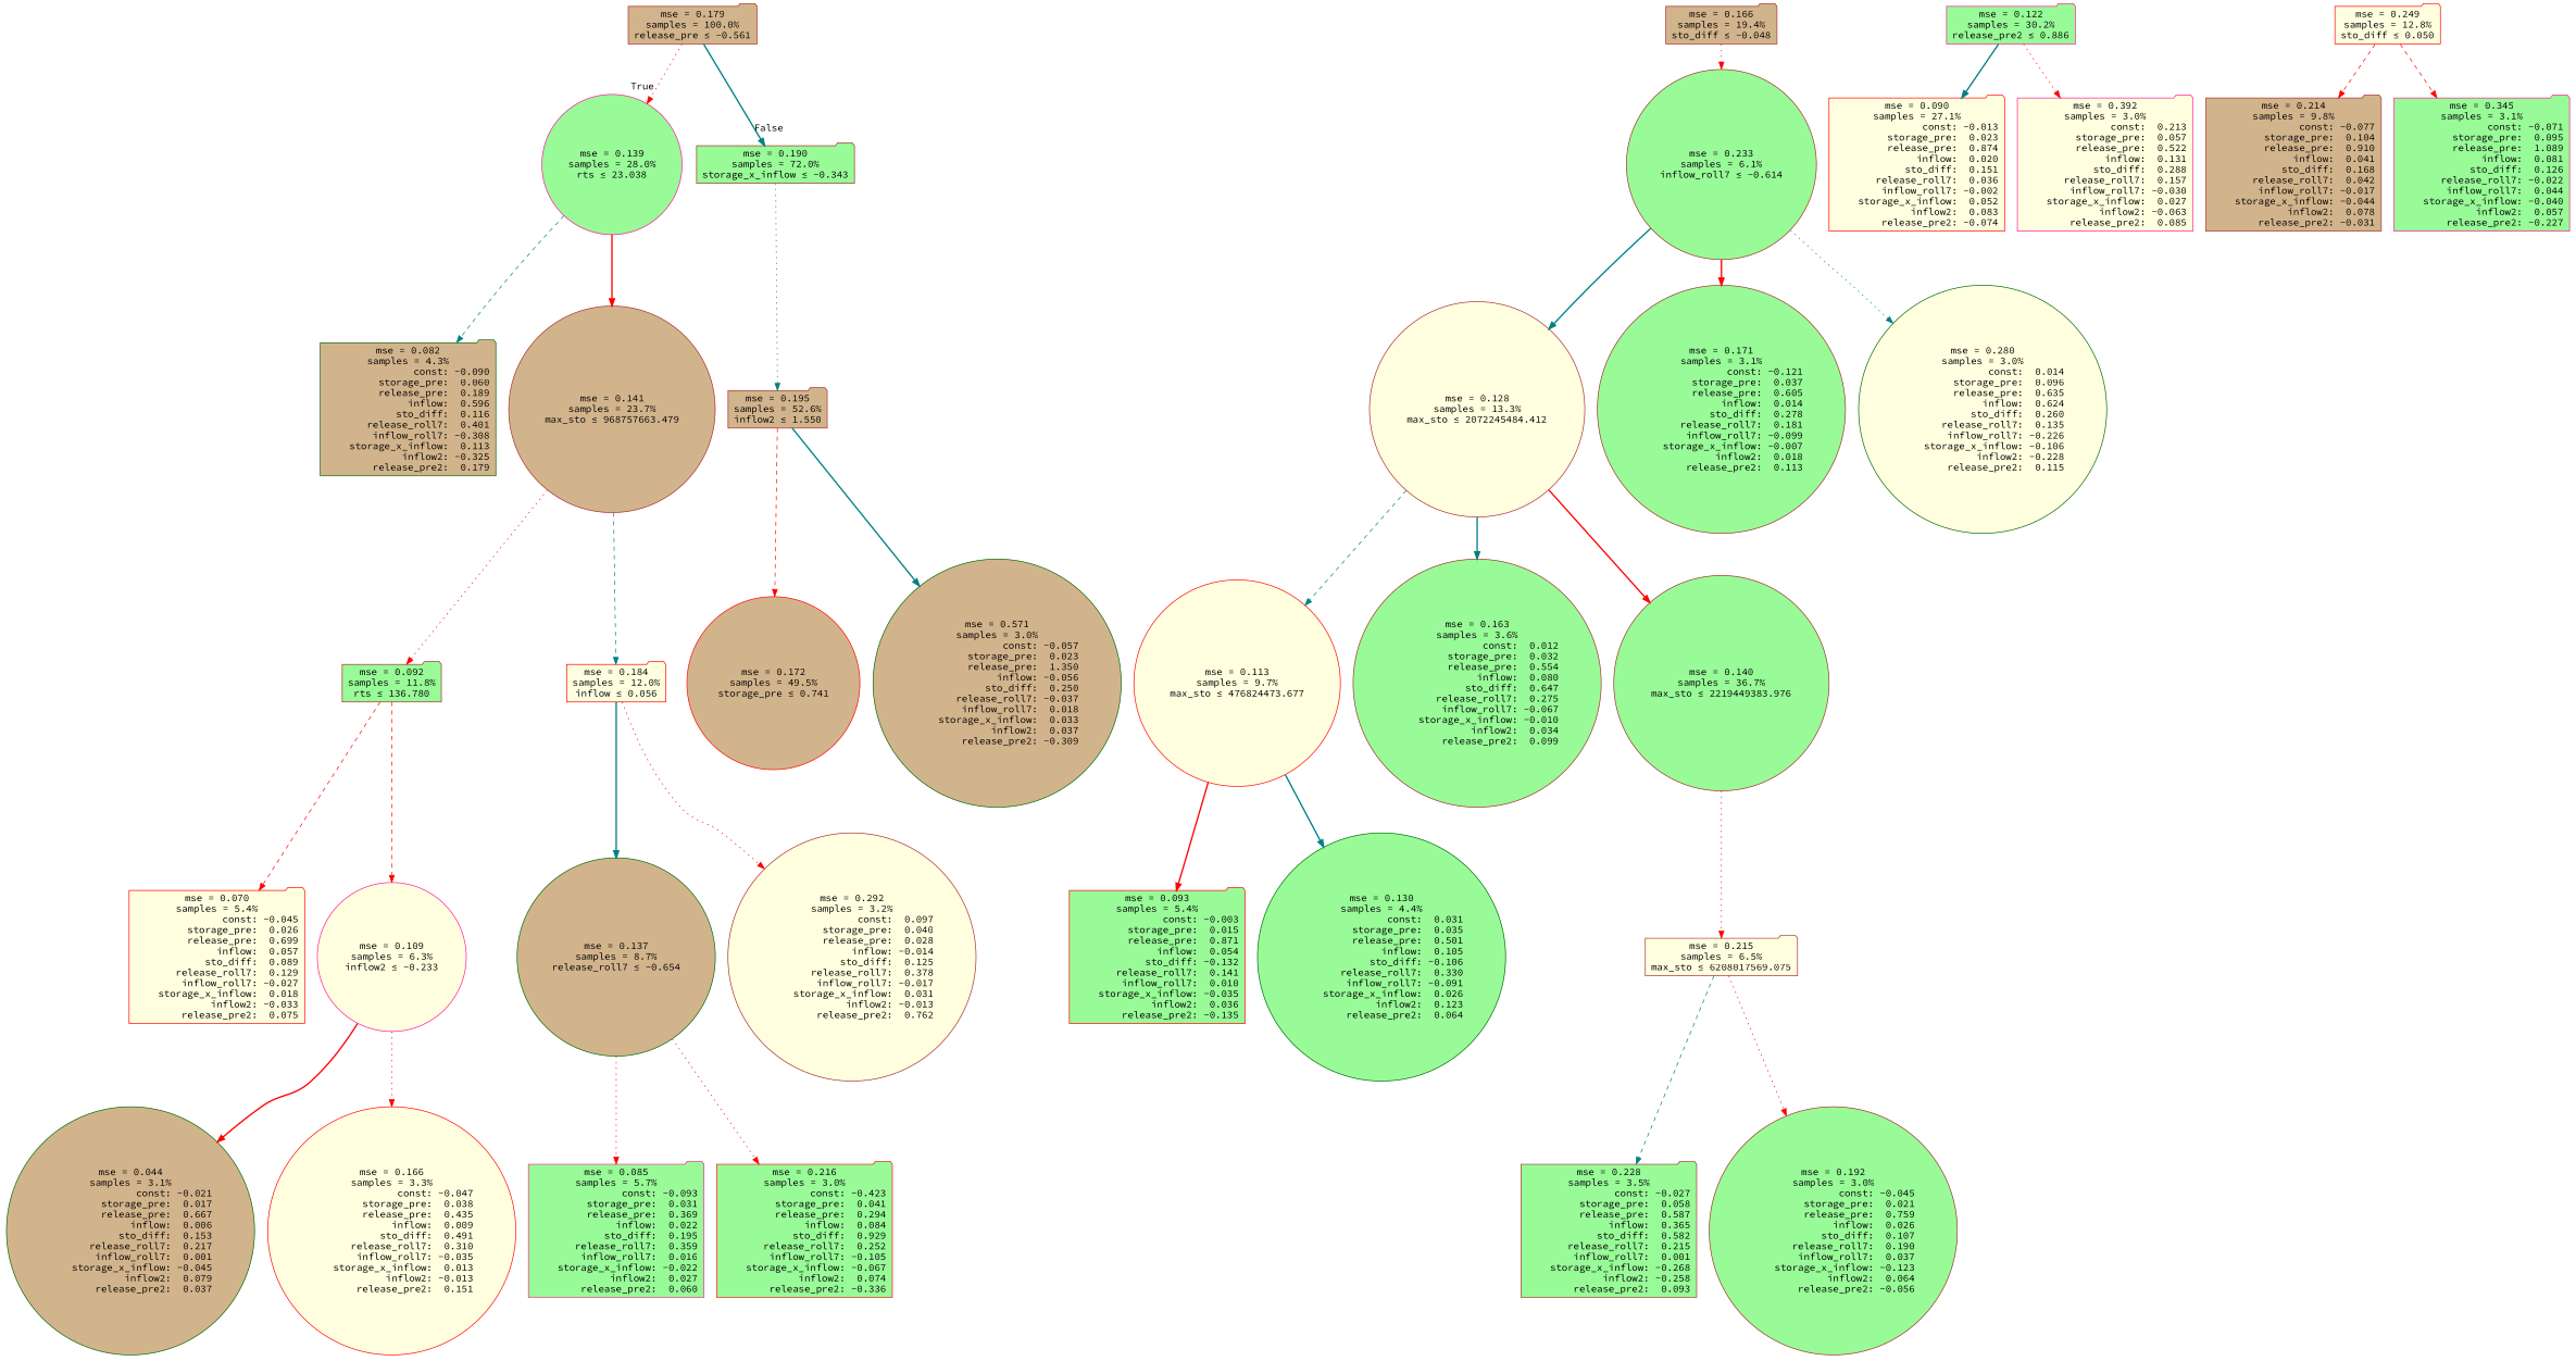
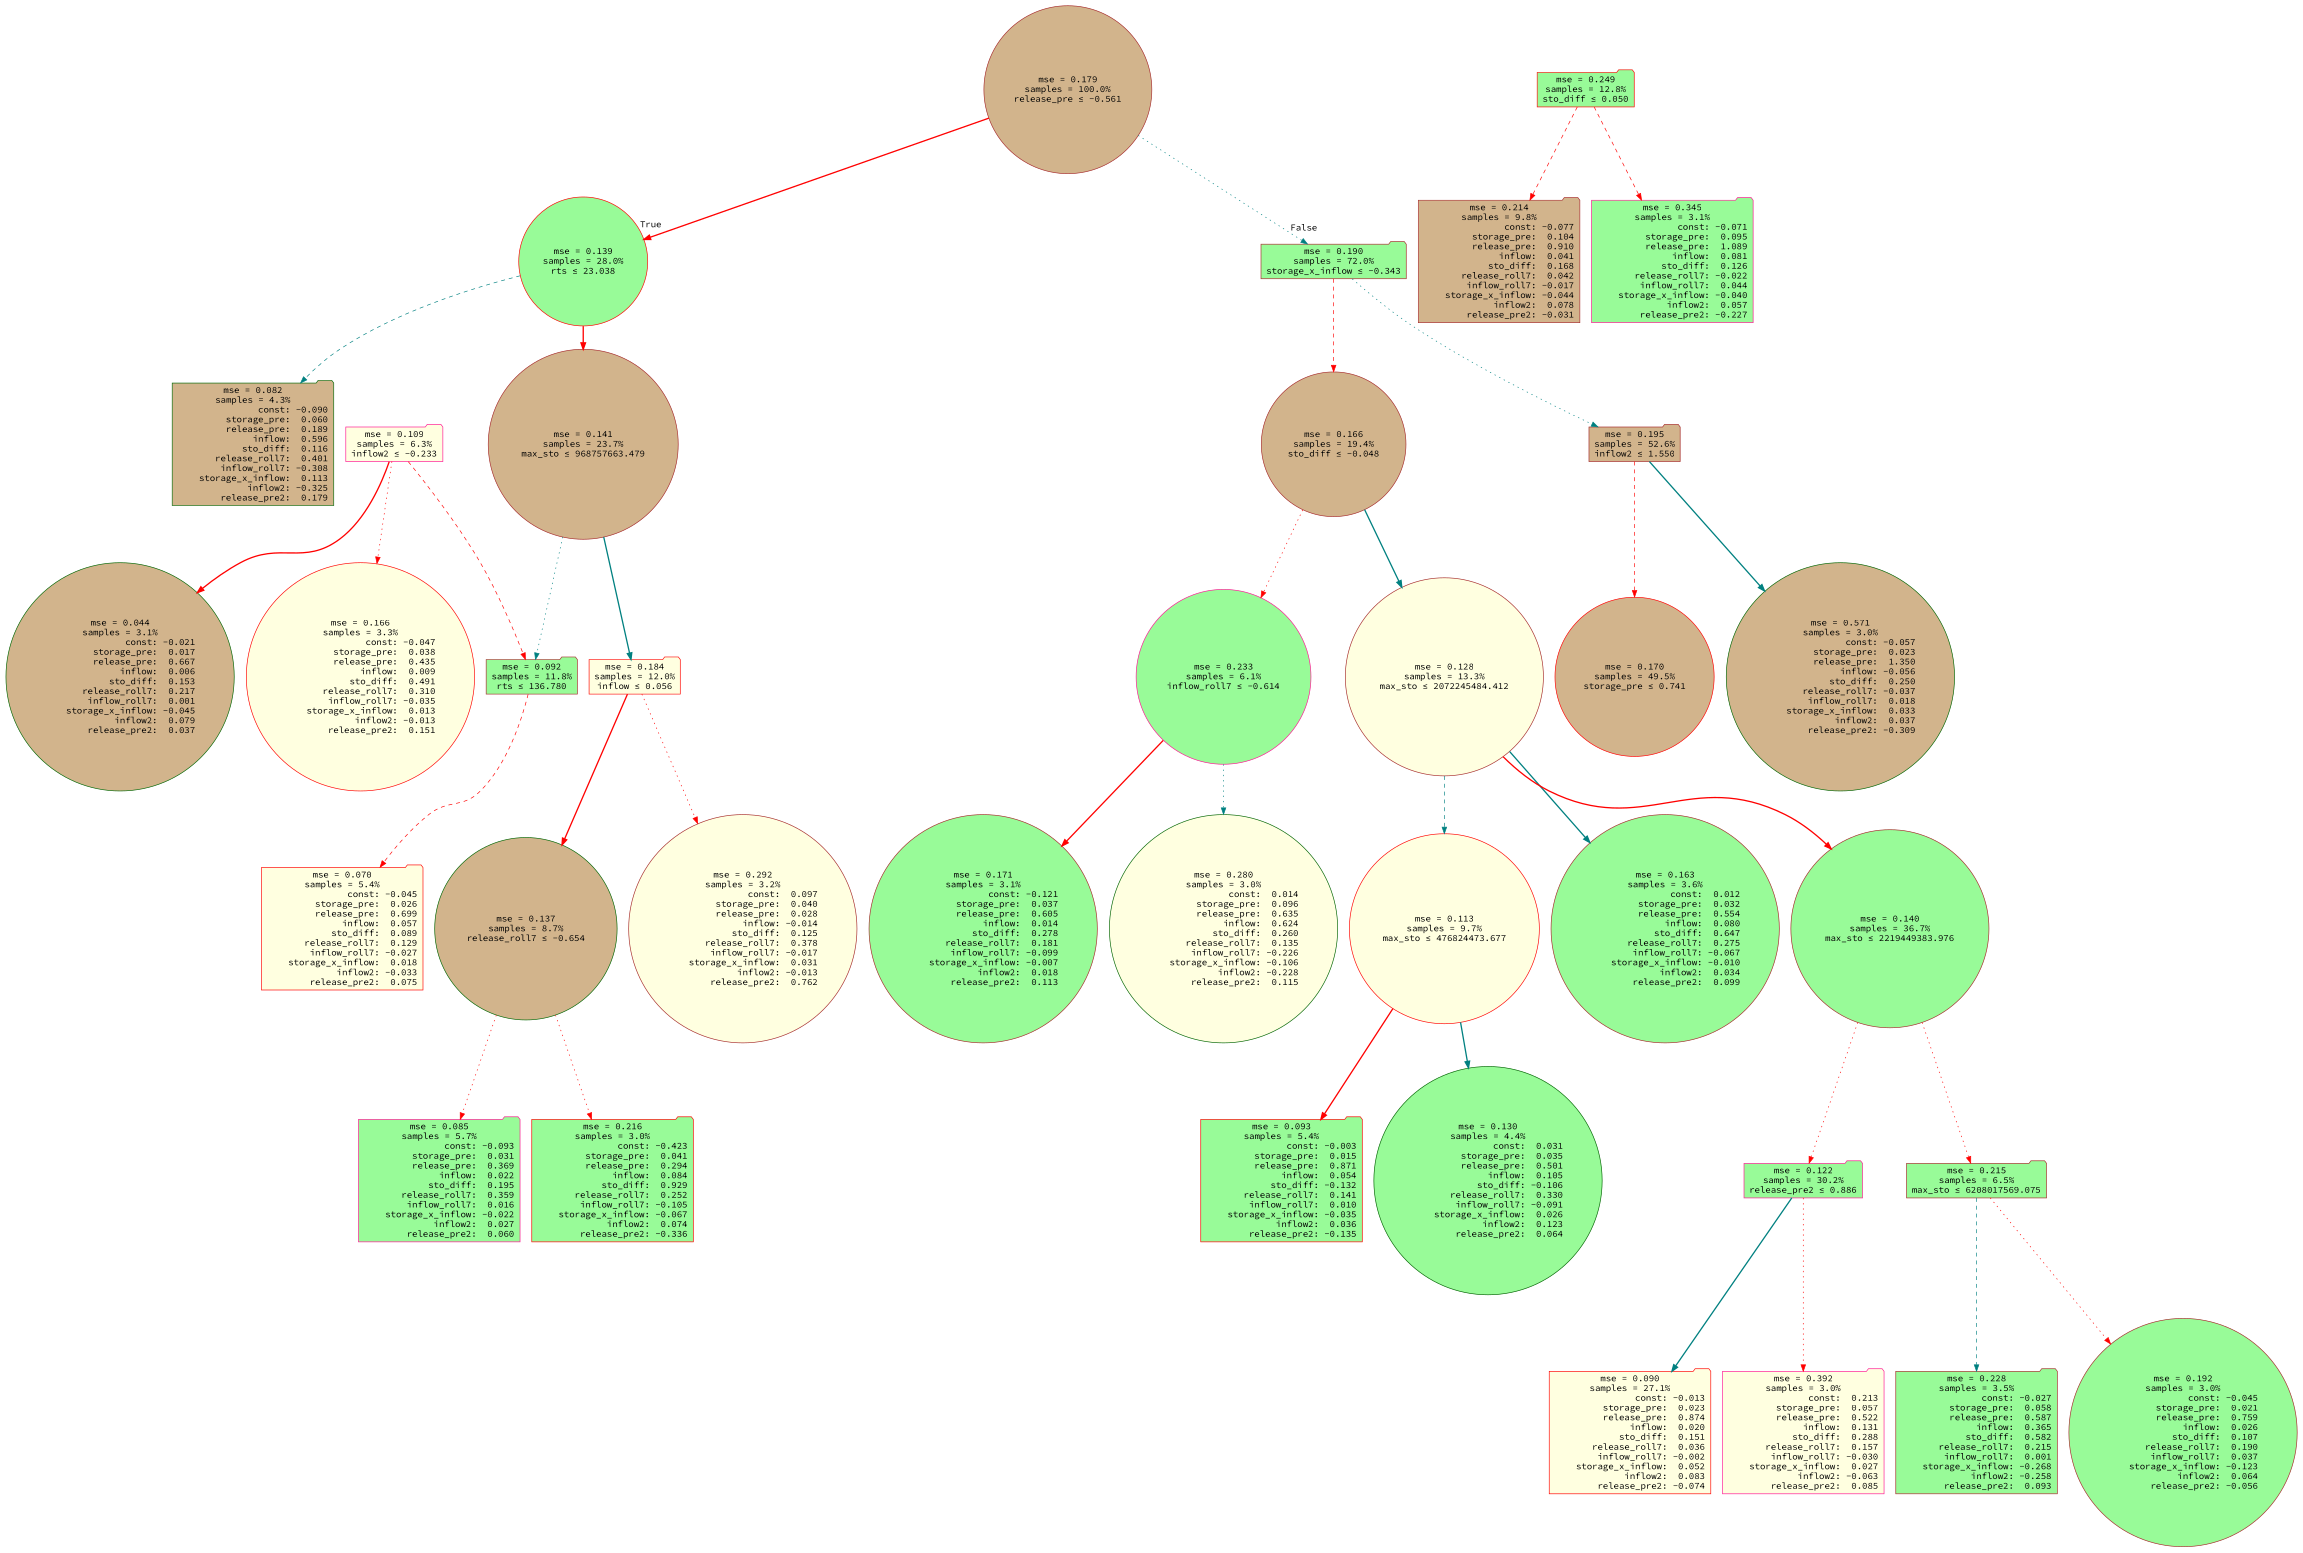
  digraph {
    fontname="Source Code Pro"
    node [color=brown fillcolor=palegreen fontname="Source Code Pro" shape=circle style="filled, rounded"]
    edge [color=red fontname="Source Code Pro" style=bold]
-   n1 [fillcolor=tan label="mse = 0.179\nsamples = 100.0%\nrelease_pre &le; -0.561" shape=folder]
-   n2 [color=deeppink label="mse = 0.139\nsamples = 28.0%\nrts &le; 23.038"]
+   n1 [fillcolor=tan label="mse = 0.179\nsamples = 100.0%\nrelease_pre &le; -0.561"]
+   n2 [color=red label="mse = 0.139\nsamples = 28.0%\nrts &le; 23.038"]
    n3 [label="mse = 0.190\nsamples = 72.0%\nstorage_x_inflow &le; -0.343" shape=folder]
    n4 [color=darkgreen fillcolor=tan label="mse = 0.082\nsamples = 4.3%\n               const: -0.090\n         storage_pre:  0.060\n         release_pre:  0.189\n              inflow:  0.596\n            sto_diff:  0.116\n       release_roll7:  0.401\n        inflow_roll7: -0.308\n    storage_x_inflow:  0.113\n             inflow2: -0.325\n        release_pre2:  0.179" shape=folder]
    n5 [fillcolor=tan label="mse = 0.141\nsamples = 23.7%\nmax_sto &le; 968757663.479"]
-   n6 [fillcolor=tan label="mse = 0.166\nsamples = 19.4%\nsto_diff &le; -0.048" shape=folder]
+   n6 [fillcolor=tan label="mse = 0.166\nsamples = 19.4%\nsto_diff &le; -0.048"]
    n7 [fillcolor=tan label="mse = 0.195\nsamples = 52.6%\ninflow2 &le; 1.550" shape=folder]
    n8 [label="mse = 0.092\nsamples = 11.8%\nrts &le; 136.780" shape=folder]
    n9 [color=red fillcolor=lightyellow label="mse = 0.184\nsamples = 12.0%\ninflow &le; 0.056" shape=folder]
    n10 [color=red fillcolor=lightyellow label="mse = 0.070\nsamples = 5.4%\n               const: -0.045\n         storage_pre:  0.026\n         release_pre:  0.699\n              inflow:  0.057\n            sto_diff:  0.089\n       release_roll7:  0.129\n        inflow_roll7: -0.027\n    storage_x_inflow:  0.018\n             inflow2: -0.033\n        release_pre2:  0.075" shape=folder]
-   n11 [color=deeppink fillcolor=lightyellow label="mse = 0.109\nsamples = 6.3%\ninflow2 &le; -0.233"]
+   n11 [color=deeppink fillcolor=lightyellow label="mse = 0.109\nsamples = 6.3%\ninflow2 &le; -0.233" shape=folder]
    n12 [color=darkgreen fillcolor=tan label="mse = 0.137\nsamples = 8.7%\nrelease_roll7 &le; -0.654"]
    n13 [fillcolor=lightyellow label="mse = 0.292\nsamples = 3.2%\n               const:  0.097\n         storage_pre:  0.040\n         release_pre:  0.028\n              inflow: -0.014\n            sto_diff:  0.125\n       release_roll7:  0.378\n        inflow_roll7: -0.017\n    storage_x_inflow:  0.031\n             inflow2: -0.013\n        release_pre2:  0.762"]
    n14 [color=darkgreen fillcolor=tan label="mse = 0.044\nsamples = 3.1%\n               const: -0.021\n         storage_pre:  0.017\n         release_pre:  0.667\n              inflow:  0.006\n            sto_diff:  0.153\n       release_roll7:  0.217\n        inflow_roll7:  0.001\n    storage_x_inflow: -0.045\n             inflow2:  0.079\n        release_pre2:  0.037"]
    n15 [color=red fillcolor=lightyellow label="mse = 0.166\nsamples = 3.3%\n               const: -0.047\n         storage_pre:  0.038\n         release_pre:  0.435\n              inflow:  0.009\n            sto_diff:  0.491\n       release_roll7:  0.310\n        inflow_roll7: -0.035\n    storage_x_inflow:  0.013\n             inflow2: -0.013\n        release_pre2:  0.151"]
    n16 [color=deeppink label="mse = 0.085\nsamples = 5.7%\n               const: -0.093\n         storage_pre:  0.031\n         release_pre:  0.369\n              inflow:  0.022\n            sto_diff:  0.195\n       release_roll7:  0.359\n        inflow_roll7:  0.016\n    storage_x_inflow: -0.022\n             inflow2:  0.027\n        release_pre2:  0.060" shape=folder]
    n17 [color=red label="mse = 0.216\nsamples = 3.0%\n               const: -0.423\n         storage_pre:  0.041\n         release_pre:  0.294\n              inflow:  0.084\n            sto_diff:  0.929\n       release_roll7:  0.252\n        inflow_roll7: -0.105\n    storage_x_inflow: -0.067\n             inflow2:  0.074\n        release_pre2: -0.336" shape=folder]
-   n18 [label="mse = 0.233\nsamples = 6.1%\ninflow_roll7 &le; -0.614"]
+   n18 [color=deeppink label="mse = 0.233\nsamples = 6.1%\ninflow_roll7 &le; -0.614"]
    n19 [fillcolor=lightyellow label="mse = 0.128\nsamples = 13.3%\nmax_sto &le; 2072245484.412"]
-   n20 [color=red fillcolor=tan label="mse = 0.172\nsamples = 49.5%\nstorage_pre &le; 0.741"]
+   n20 [color=red fillcolor=tan label="mse = 0.170\nsamples = 49.5%\nstorage_pre &le; 0.741"]
    n21 [color=darkgreen fillcolor=tan label="mse = 0.571\nsamples = 3.0%\n               const: -0.057\n         storage_pre:  0.023\n         release_pre:  1.350\n              inflow: -0.056\n            sto_diff:  0.250\n       release_roll7: -0.037\n        inflow_roll7:  0.018\n    storage_x_inflow:  0.033\n             inflow2:  0.037\n        release_pre2: -0.309"]
    n22 [label="mse = 0.171\nsamples = 3.1%\n               const: -0.121\n         storage_pre:  0.037\n         release_pre:  0.605\n              inflow:  0.014\n            sto_diff:  0.278\n       release_roll7:  0.181\n        inflow_roll7: -0.099\n    storage_x_inflow: -0.007\n             inflow2:  0.018\n        release_pre2:  0.113"]
    n23 [color=darkgreen fillcolor=lightyellow label="mse = 0.280\nsamples = 3.0%\n               const:  0.014\n         storage_pre:  0.096\n         release_pre:  0.635\n              inflow:  0.624\n            sto_diff:  0.260\n       release_roll7:  0.135\n        inflow_roll7: -0.226\n    storage_x_inflow: -0.106\n             inflow2: -0.228\n        release_pre2:  0.115"]
    n24 [color=red fillcolor=lightyellow label="mse = 0.113\nsamples = 9.7%\nmax_sto &le; 476824473.677"]
    n25 [label="mse = 0.163\nsamples = 3.6%\n               const:  0.012\n         storage_pre:  0.032\n         release_pre:  0.554\n              inflow:  0.080\n            sto_diff:  0.647\n       release_roll7:  0.275\n        inflow_roll7: -0.067\n    storage_x_inflow: -0.010\n             inflow2:  0.034\n        release_pre2:  0.099"]
    n26 [label="mse = 0.140\nsamples = 36.7%\nmax_sto &le; 2219449383.976"]
    n27 [color=red label="mse = 0.093\nsamples = 5.4%\n               const: -0.003\n         storage_pre:  0.015\n         release_pre:  0.871\n              inflow:  0.054\n            sto_diff: -0.132\n       release_roll7:  0.141\n        inflow_roll7:  0.010\n    storage_x_inflow: -0.035\n             inflow2:  0.036\n        release_pre2: -0.135" shape=folder]
    n28 [color=darkgreen label="mse = 0.130\nsamples = 4.4%\n               const:  0.031\n         storage_pre:  0.035\n         release_pre:  0.501\n              inflow:  0.105\n            sto_diff: -0.106\n       release_roll7:  0.330\n        inflow_roll7: -0.091\n    storage_x_inflow:  0.026\n             inflow2:  0.123\n        release_pre2:  0.064"]
    n29 [color=deeppink label="mse = 0.122\nsamples = 30.2%\nrelease_pre2 &le; 0.886" shape=folder]
-   n30 [fillcolor=lightyellow label="mse = 0.215\nsamples = 6.5%\nmax_sto &le; 6208017569.075" shape=folder]
-   n31 [color=red fillcolor=lightyellow label="mse = 0.249\nsamples = 12.8%\nsto_diff &le; 0.050" shape=folder]
+   n30 [label="mse = 0.215\nsamples = 6.5%\nmax_sto &le; 6208017569.075" shape=folder]
+   n31 [color=red label="mse = 0.249\nsamples = 12.8%\nsto_diff &le; 0.050" shape=folder]
    n32 [fillcolor=tan label="mse = 0.214\nsamples = 9.8%\n               const: -0.077\n         storage_pre:  0.104\n         release_pre:  0.910\n              inflow:  0.041\n            sto_diff:  0.168\n       release_roll7:  0.042\n        inflow_roll7: -0.017\n    storage_x_inflow: -0.044\n             inflow2:  0.078\n        release_pre2: -0.031" shape=folder]
    n33 [color=deeppink label="mse = 0.345\nsamples = 3.1%\n               const: -0.071\n         storage_pre:  0.095\n         release_pre:  1.089\n              inflow:  0.081\n            sto_diff:  0.126\n       release_roll7: -0.022\n        inflow_roll7:  0.044\n    storage_x_inflow: -0.040\n             inflow2:  0.057\n        release_pre2: -0.227" shape=folder]
    n34 [color=red fillcolor=lightyellow label="mse = 0.090\nsamples = 27.1%\n               const: -0.013\n         storage_pre:  0.023\n         release_pre:  0.874\n              inflow:  0.020\n            sto_diff:  0.151\n       release_roll7:  0.036\n        inflow_roll7: -0.002\n    storage_x_inflow:  0.052\n             inflow2:  0.083\n        release_pre2: -0.074" shape=folder]
    n35 [color=deeppink fillcolor=lightyellow label="mse = 0.392\nsamples = 3.0%\n               const:  0.213\n         storage_pre:  0.057\n         release_pre:  0.522\n              inflow:  0.131\n            sto_diff:  0.288\n       release_roll7:  0.157\n        inflow_roll7: -0.030\n    storage_x_inflow:  0.027\n             inflow2: -0.063\n        release_pre2:  0.085" shape=folder]
    n36 [label="mse = 0.228\nsamples = 3.5%\n               const: -0.027\n         storage_pre:  0.058\n         release_pre:  0.587\n              inflow:  0.365\n            sto_diff:  0.582\n       release_roll7:  0.215\n        inflow_roll7:  0.001\n    storage_x_inflow: -0.268\n             inflow2: -0.258\n        release_pre2:  0.093" shape=folder]
    n37 [label="mse = 0.192\nsamples = 3.0%\n               const: -0.045\n         storage_pre:  0.021\n         release_pre:  0.759\n              inflow:  0.026\n            sto_diff:  0.107\n       release_roll7:  0.190\n        inflow_roll7:  0.037\n    storage_x_inflow: -0.123\n             inflow2:  0.064\n        release_pre2: -0.056"]
-   n1 -> n2 [headlabel=True labelangle=45 labeldistance=2.5 style=dotted]
-   n1 -> n3 [color=teal headlabel=False labelangle=-45 labeldistance=2.5]
+   n1 -> n2 [headlabel=True labelangle=45 labeldistance=2.5]
+   n1 -> n3 [color=teal headlabel=False labelangle=-45 labeldistance=2.5 style=dotted]
    n2 -> n4 [color=teal style=dashed]
    n2 -> n5
+   n3 -> n6 [style=dashed]
    n3 -> n7 [color=teal style=dotted]
-   n5 -> n8 [style=dotted]
-   n5 -> n9 [color=teal style=dashed]
+   n5 -> n8 [color=teal style=dotted]
+   n5 -> n9 [color=teal]
    n6 -> n18 [style=dotted]
-   n18 -> n19 [color=teal]
+   n6 -> n19 [color=teal]
    n7 -> n20 [style=dashed]
    n7 -> n21 [color=teal]
    n8 -> n10 [style=dashed]
-   n8 -> n11 [style=dashed]
-   n9 -> n12 [color=teal]
+   n11 -> n8 [style=dashed]
+   n9 -> n12
    n9 -> n13 [style=dotted]
    n11 -> n14
    n11 -> n15 [style=dotted]
    n12 -> n16 [style=dotted]
    n12 -> n17 [style=dotted]
    n18 -> n22
    n18 -> n23 [color=teal style=dotted]
    n19 -> n24 [color=teal style=dashed]
    n19 -> n25 [color=teal]
    n19 -> n26
    n24 -> n27
    n24 -> n28 [color=teal]
+   n26 -> n29 [style=dotted]
    n26 -> n30 [style=dotted]
    n29 -> n34 [color=teal]
    n29 -> n35 [style=dotted]
    n30 -> n36 [color=teal style=dashed]
    n30 -> n37 [style=dotted]
    n31 -> n32 [style=dashed]
    n31 -> n33 [style=dashed]
  }
